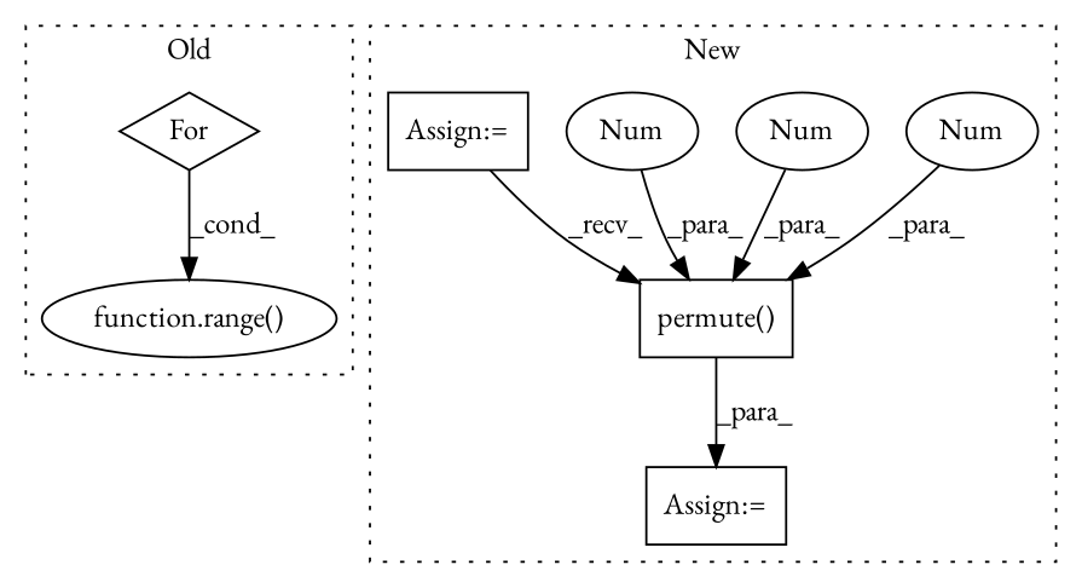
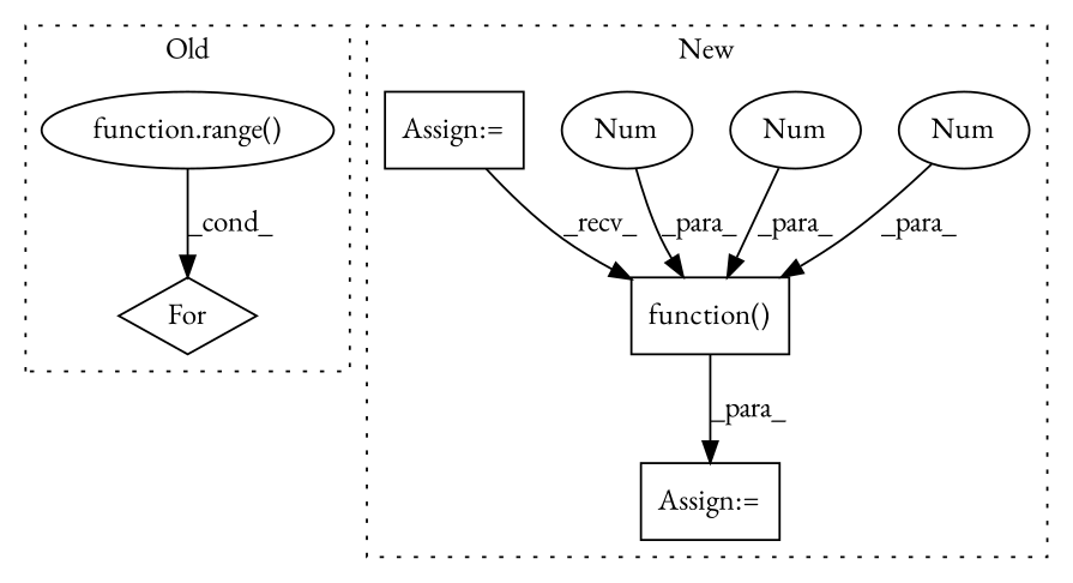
  digraph {
    fontname="EB Garamond"
    node [a=76 fontname="EB Garamond" l=1 shape=ellipse]
    edge [fontname="EB Garamond"]
    n1 [a=107 l="4,22" label=For s="1323,1349" shape=diamond]
    n2 [a=75 l="6,1" label="function.range()" s="1332,1348"]
-   n3 [a=75 l="16,1" label="permute()" s="1482,1505" shape=box]
+   n3 [a=75 l="16,1" label="function()" s="1482,1505" shape=box]
    n4 [label=Num s=1498]
    n5 [label=Num s=1501]
    n6 [label=Num s=1504]
    n7 [a=68 l=3 label="Assign:=" s=1479 shape=box]
    n8 [a=68 l=3 label="Assign:=" s=1438 shape=box]
    subgraph cluster_1 {
      label=Old
      style=dotted
      n1
      n2
    }
    subgraph cluster_2 {
      label=New
      style=dotted
      n3
      n4
      n5
      n6
      n7
      n8
    }
-   n1 -> n2 [label=_cond_]
+   n2 -> n1 [label=_cond_]
    n3 -> n7 [label=_para_]
    n4 -> n3 [label=_para_]
    n5 -> n3 [label=_para_]
    n6 -> n3 [label=_para_]
    n8 -> n3 [label=_recv_]
  }
